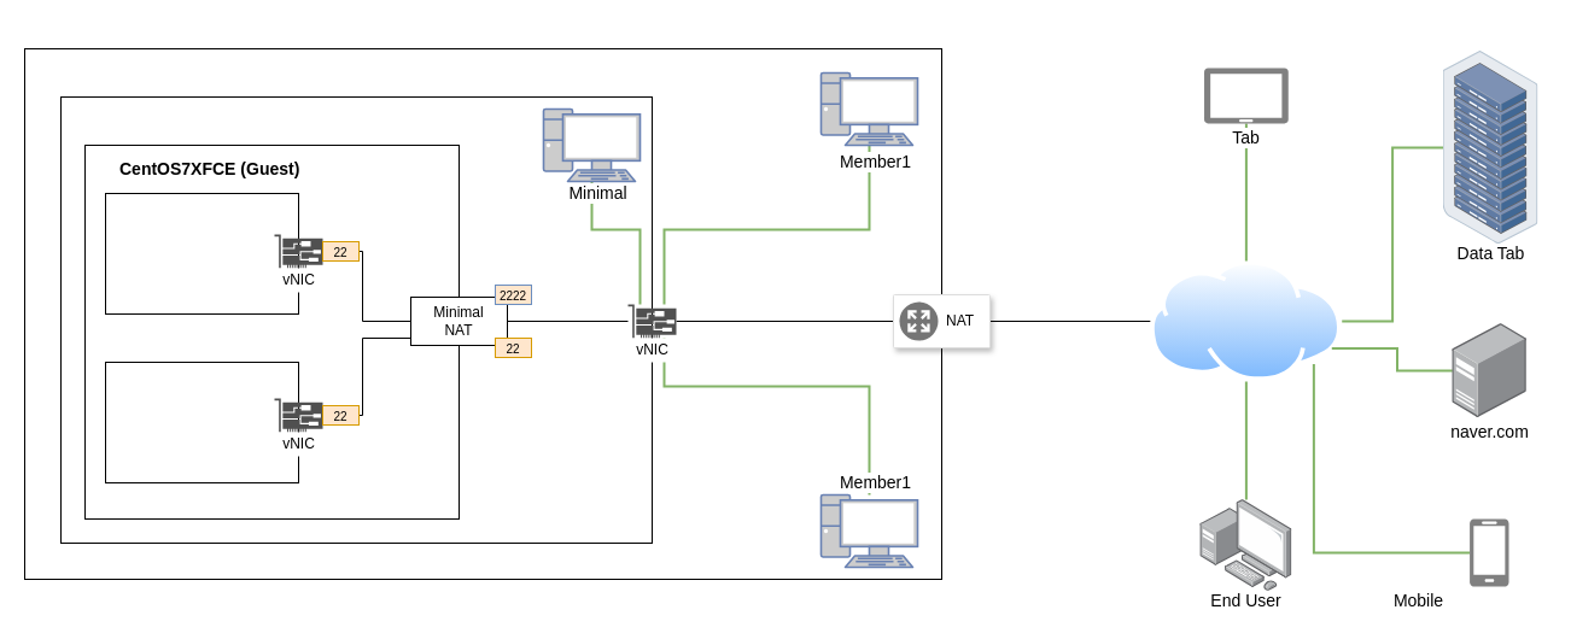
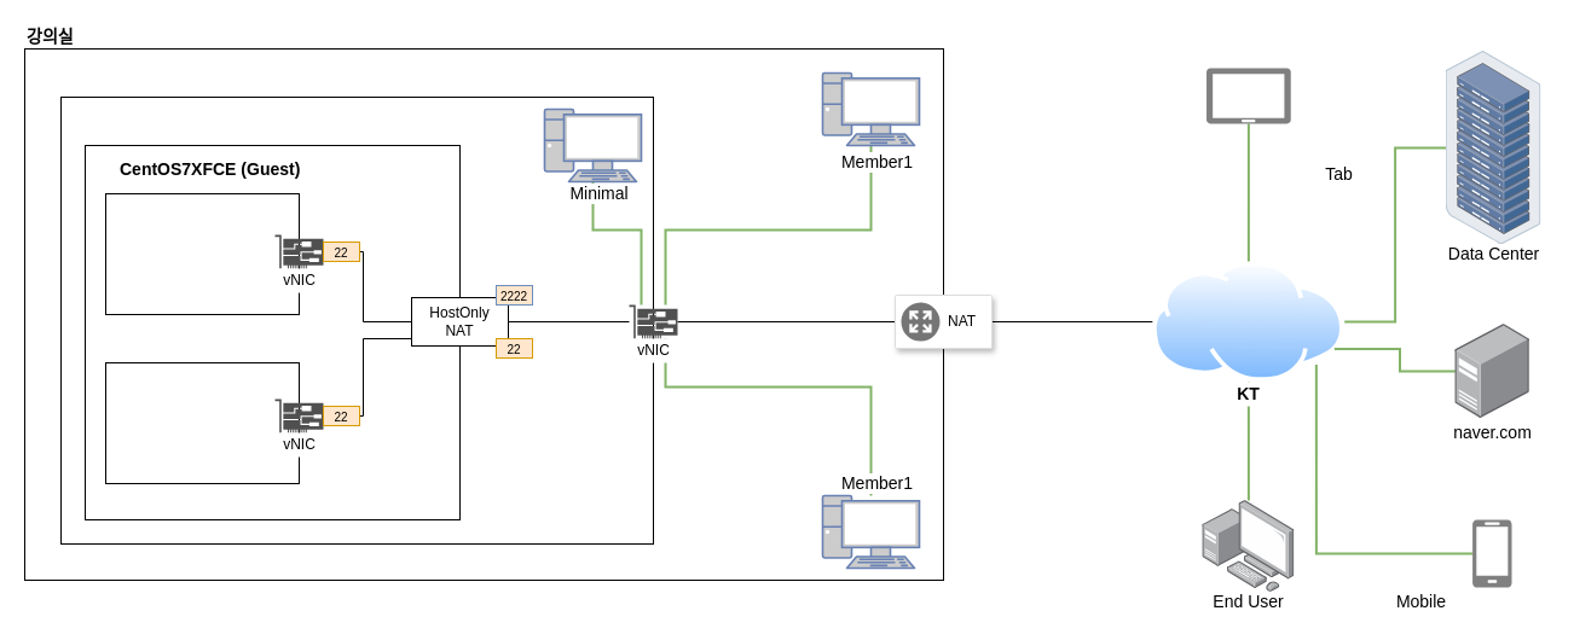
  <mxCell id="0" />
  <mxCell id="1" parent="0" />
  <mxCell id="2" value="" style="rounded=0;whiteSpace=wrap;html=1;fillColor=none;" parent="1" vertex="1"><mxGeometry x="20" y="40" width="760" height="440" as="geometry" /></mxCell>
  <mxCell id="3" value="" style="rounded=0;whiteSpace=wrap;html=1;fillColor=none;" parent="1" vertex="1"><mxGeometry x="50" y="80" width="490" height="370" as="geometry" /></mxCell>
+ <mxCell id="4" value="&lt;b&gt;&lt;font style=&quot;font-size: 14px&quot;&gt;강의실&lt;/font&gt;&lt;/b&gt;" style="text;html=1;resizable=0;autosize=1;align=left;verticalAlign=middle;points=[];fillColor=none;strokeColor=none;rounded=0;" parent="1" vertex="1"><mxGeometry x="20" y="20" width="60" height="20" as="geometry" /></mxCell>
  <mxCell id="5" value="" style="rounded=0;whiteSpace=wrap;html=1;fillColor=none;" vertex="1" parent="1"><mxGeometry x="70" y="120" width="310" height="310" as="geometry" /></mxCell>
  <mxCell id="6" value="" style="rounded=0;whiteSpace=wrap;html=1;fillColor=none;" vertex="1" parent="1"><mxGeometry x="87" y="160" width="160" height="100" as="geometry" /></mxCell>
  <mxCell id="7" value="" style="rounded=0;whiteSpace=wrap;html=1;fillColor=none;" vertex="1" parent="1"><mxGeometry x="87" y="300" width="160" height="100" as="geometry" /></mxCell>
  <mxCell id="8" value="&lt;font style=&quot;font-size: 14px&quot;&gt;CentOS7XFCE (Guest)&lt;/font&gt;" style="text;html=1;resizable=0;autosize=1;align=left;verticalAlign=middle;points=[];fillColor=none;strokeColor=none;rounded=0;fontStyle=1" vertex="1" parent="1"><mxGeometry x="97" y="130" width="160" height="20" as="geometry" /></mxCell>
  <mxCell id="9" value="" style="sketch=0;pointerEvents=1;shadow=0;dashed=0;html=1;strokeColor=none;fillColor=#505050;labelPosition=center;verticalLabelPosition=bottom;verticalAlign=top;outlineConnect=0;align=center;shape=mxgraph.office.devices.nic;" vertex="1" parent="1"><mxGeometry x="227" y="194" width="40" height="28" as="geometry" /></mxCell>
  <mxCell id="10" value="vNIC" style="text;html=1;resizable=0;autosize=1;align=center;verticalAlign=middle;points=[];fillColor=default;strokeColor=none;rounded=0;" vertex="1" parent="1"><mxGeometry x="227" y="222" width="40" height="20" as="geometry" /></mxCell>
  <mxCell id="11" style="edgeStyle=orthogonalEdgeStyle;rounded=0;orthogonalLoop=1;jettySize=auto;html=1;fontSize=14;endArrow=none;endFill=0;" edge="1" parent="1" source="13" target="19"><mxGeometry relative="1" as="geometry" /></mxCell>
  <mxCell id="12" style="edgeStyle=orthogonalEdgeStyle;rounded=0;orthogonalLoop=1;jettySize=auto;html=1;fontSize=14;endArrow=none;endFill=0;" edge="1" parent="1" source="13" target="22"><mxGeometry relative="1" as="geometry" /></mxCell>
  <mxCell id="13" value="" style="strokeColor=#dddddd;shadow=1;strokeWidth=1;rounded=1;absoluteArcSize=1;arcSize=2;fillColor=default;" vertex="1" parent="1"><mxGeometry x="740" y="244" width="80" height="44" as="geometry" /></mxCell>
  <mxCell id="14" value="NAT" style="sketch=0;dashed=0;connectable=0;html=1;fillColor=#757575;strokeColor=none;shape=mxgraph.gcp2.nat;part=1;labelPosition=right;verticalLabelPosition=middle;align=left;verticalAlign=middle;spacingLeft=5;fontSize=12;" vertex="1" parent="13"><mxGeometry y="0.5" width="32" height="32" relative="1" as="geometry"><mxPoint x="5" y="-16" as="offset" /></mxGeometry></mxCell>
  <mxCell id="15" style="edgeStyle=orthogonalEdgeStyle;rounded=0;orthogonalLoop=1;jettySize=auto;html=1;fontSize=14;endArrow=none;endFill=0;" edge="1" parent="1" source="16" target="21"><mxGeometry relative="1" as="geometry"><Array as="points"><mxPoint x="300" y="344" /><mxPoint x="300" y="280" /></Array></mxGeometry></mxCell>
  <mxCell id="16" value="" style="sketch=0;pointerEvents=1;shadow=0;dashed=0;html=1;strokeColor=none;fillColor=#505050;labelPosition=center;verticalLabelPosition=bottom;verticalAlign=top;outlineConnect=0;align=center;shape=mxgraph.office.devices.nic;" vertex="1" parent="1"><mxGeometry x="227" y="330" width="40" height="28" as="geometry" /></mxCell>
  <mxCell id="17" value="vNIC" style="text;html=1;resizable=0;autosize=1;align=center;verticalAlign=middle;points=[];fillColor=default;strokeColor=none;rounded=0;" vertex="1" parent="1"><mxGeometry x="227" y="358" width="40" height="20" as="geometry" /></mxCell>
  <mxCell id="18" style="edgeStyle=orthogonalEdgeStyle;rounded=0;orthogonalLoop=1;jettySize=auto;html=1;fontSize=14;endArrow=none;endFill=0;" edge="1" parent="1" source="19" target="21"><mxGeometry relative="1" as="geometry" /></mxCell>
  <mxCell id="19" value="" style="sketch=0;pointerEvents=1;shadow=0;dashed=0;html=1;strokeColor=none;fillColor=#505050;labelPosition=center;verticalLabelPosition=bottom;verticalAlign=top;outlineConnect=0;align=center;shape=mxgraph.office.devices.nic;" vertex="1" parent="1"><mxGeometry x="520" y="252" width="40" height="28" as="geometry" /></mxCell>
  <mxCell id="20" style="edgeStyle=orthogonalEdgeStyle;rounded=0;orthogonalLoop=1;jettySize=auto;html=1;fontSize=14;endArrow=none;endFill=0;" edge="1" parent="1" source="21" target="9"><mxGeometry relative="1" as="geometry"><Array as="points"><mxPoint x="300" y="266" /><mxPoint x="300" y="208" /></Array></mxGeometry></mxCell>
- <mxCell id="21" value="Minimal&lt;br&gt;NAT" style="rounded=0;whiteSpace=wrap;html=1;fillColor=default;" vertex="1" parent="1"><mxGeometry x="340" y="246" width="80" height="40" as="geometry" /></mxCell>
+ <mxCell id="21" value="HostOnly&lt;br&gt;NAT" style="rounded=0;whiteSpace=wrap;html=1;fillColor=default;" vertex="1" parent="1"><mxGeometry x="340" y="246" width="80" height="40" as="geometry" /></mxCell>
  <mxCell id="22" value="" style="aspect=fixed;perimeter=ellipsePerimeter;html=1;align=center;shadow=0;dashed=0;spacingTop=3;image;image=img/lib/active_directory/internet_cloud.svg;fillColor=default;" vertex="1" parent="1"><mxGeometry x="953" y="216" width="158.73" height="100" as="geometry" /></mxCell>
  <mxCell id="23" style="edgeStyle=orthogonalEdgeStyle;rounded=0;orthogonalLoop=1;jettySize=auto;html=1;fontSize=14;endArrow=none;endFill=0;fillColor=#d5e8d4;strokeColor=#82b366;strokeWidth=2;" edge="1" parent="1" source="24" target="22"><mxGeometry relative="1" as="geometry" /></mxCell>
  <mxCell id="24" value="" style="points=[];aspect=fixed;html=1;align=center;shadow=0;dashed=0;image;image=img/lib/allied_telesis/computer_and_terminals/Personal_Computer_with_Server.svg;labelBackgroundColor=#ffffff;fontSize=14;fillColor=default;" vertex="1" parent="1"><mxGeometry x="994.37" y="414" width="76" height="76" as="geometry" /></mxCell>
  <mxCell id="25" style="edgeStyle=orthogonalEdgeStyle;rounded=0;orthogonalLoop=1;jettySize=auto;html=1;entryX=1;entryY=0.75;entryDx=0;entryDy=0;fontSize=14;endArrow=none;endFill=0;fillColor=#d5e8d4;strokeColor=#82b366;strokeWidth=2;" edge="1" parent="1" source="26" target="22"><mxGeometry relative="1" as="geometry" /></mxCell>
  <mxCell id="26" value="" style="points=[];aspect=fixed;html=1;align=center;shadow=0;dashed=0;image;image=img/lib/allied_telesis/computer_and_terminals/Server_Desktop.svg;labelBackgroundColor=#ffffff;fontSize=14;fillColor=default;" vertex="1" parent="1"><mxGeometry x="1203.33" y="268" width="61.53" height="78" as="geometry" /></mxCell>
  <mxCell id="27" style="edgeStyle=orthogonalEdgeStyle;rounded=0;orthogonalLoop=1;jettySize=auto;html=1;entryX=1;entryY=0.5;entryDx=0;entryDy=0;fontSize=14;endArrow=none;endFill=0;fillColor=#d5e8d4;strokeColor=#82b366;strokeWidth=2;" edge="1" parent="1" source="28" target="22"><mxGeometry relative="1" as="geometry" /></mxCell>
  <mxCell id="28" value="" style="points=[];aspect=fixed;html=1;align=center;shadow=0;dashed=0;image;image=img/lib/allied_telesis/storage/Datacenter_Server_Rack.svg;labelBackgroundColor=#ffffff;fontSize=14;fillColor=default;" vertex="1" parent="1"><mxGeometry x="1195.53" y="42" width="78.93" height="160" as="geometry" /></mxCell>
- <mxCell id="29" value="Data Tab" style="text;html=1;resizable=0;autosize=1;align=center;verticalAlign=middle;points=[];fillColor=none;strokeColor=none;rounded=0;labelBackgroundColor=#ffffff;fontSize=14;" vertex="1" parent="1"><mxGeometry x="1190" y="200" width="90" height="20" as="geometry" /></mxCell>
+ <mxCell id="29" value="Data Center" style="text;html=1;resizable=0;autosize=1;align=center;verticalAlign=middle;points=[];fillColor=none;strokeColor=none;rounded=0;labelBackgroundColor=#ffffff;fontSize=14;" vertex="1" parent="1"><mxGeometry x="1190" y="200" width="90" height="20" as="geometry" /></mxCell>
  <mxCell id="30" value="naver.com" style="text;html=1;resizable=0;autosize=1;align=center;verticalAlign=middle;points=[];fillColor=none;strokeColor=none;rounded=0;labelBackgroundColor=#ffffff;fontSize=14;" vertex="1" parent="1"><mxGeometry x="1194.09" y="348" width="80" height="20" as="geometry" /></mxCell>
  <mxCell id="31" value="End User" style="text;html=1;resizable=0;autosize=1;align=center;verticalAlign=middle;points=[];fillColor=none;strokeColor=none;rounded=0;labelBackgroundColor=#ffffff;fontSize=14;" vertex="1" parent="1"><mxGeometry x="997.36" y="488" width="70" height="20" as="geometry" /></mxCell>
  <mxCell id="32" style="edgeStyle=orthogonalEdgeStyle;rounded=0;orthogonalLoop=1;jettySize=auto;html=1;fontSize=14;endArrow=none;endFill=0;fillColor=#d5e8d4;strokeColor=#82b366;strokeWidth=2;" edge="1" parent="1" source="33" target="22"><mxGeometry relative="1" as="geometry" /></mxCell>
  <mxCell id="33" value="" style="verticalLabelPosition=bottom;html=1;verticalAlign=top;align=center;strokeColor=none;fillColor=#808080;shape=mxgraph.azure.tablet;pointerEvents=1;labelBackgroundColor=#ffffff;fontSize=14;" vertex="1" parent="1"><mxGeometry x="997.37" y="56" width="70" height="46" as="geometry" /></mxCell>
  <mxCell id="34" style="edgeStyle=orthogonalEdgeStyle;rounded=0;orthogonalLoop=1;jettySize=auto;html=1;entryX=1;entryY=1;entryDx=0;entryDy=0;fontSize=14;endArrow=none;endFill=0;fillColor=#d5e8d4;strokeColor=#82b366;strokeWidth=2;" edge="1" parent="1" source="35" target="22"><mxGeometry relative="1" as="geometry" /></mxCell>
  <mxCell id="35" value="" style="verticalLabelPosition=bottom;html=1;verticalAlign=top;align=center;strokeColor=none;fillColor=#808080;shape=mxgraph.azure.mobile;pointerEvents=1;labelBackgroundColor=#ffffff;fontSize=14;" vertex="1" parent="1"><mxGeometry x="1217.5" y="430" width="32.5" height="56" as="geometry" /></mxCell>
- <mxCell id="36" value="Tab" style="text;html=1;resizable=0;autosize=1;align=center;verticalAlign=middle;points=[];fillColor=none;strokeColor=none;rounded=0;labelBackgroundColor=#ffffff;fontSize=14;" vertex="1" parent="1"><mxGeometry x="1012.36" y="104" width="40" height="20" as="geometry" /></mxCell>
+ <mxCell id="36" value="Tab" style="text;html=1;resizable=0;autosize=1;align=center;verticalAlign=middle;points=[];fillColor=none;strokeColor=none;rounded=0;labelBackgroundColor=#ffffff;fontSize=14;" vertex="1" parent="1"><mxGeometry x="1087.36" y="134" width="40" height="20" as="geometry" /></mxCell>
  <mxCell id="37" value="Mobile" style="text;html=1;resizable=0;autosize=1;align=center;verticalAlign=middle;points=[];fillColor=none;strokeColor=none;rounded=0;labelBackgroundColor=#ffffff;fontSize=14;" vertex="1" parent="1"><mxGeometry x="1145" y="488" width="60" height="20" as="geometry" /></mxCell>
  <mxCell id="38" style="edgeStyle=orthogonalEdgeStyle;rounded=0;orthogonalLoop=1;jettySize=auto;html=1;fontSize=14;endArrow=none;endFill=0;fillColor=#d5e8d4;strokeColor=#82b366;exitX=0.5;exitY=1;exitDx=0;exitDy=0;exitPerimeter=0;strokeWidth=2;" edge="1" parent="1" source="39" target="19"><mxGeometry relative="1" as="geometry"><Array as="points"><mxPoint x="720" y="190" /><mxPoint x="550" y="190" /></Array></mxGeometry></mxCell>
  <mxCell id="39" value="" style="fontColor=#0066CC;verticalAlign=top;verticalLabelPosition=bottom;labelPosition=center;align=center;html=1;outlineConnect=0;fillColor=#CCCCCC;strokeColor=#6881B3;gradientColor=none;gradientDirection=north;strokeWidth=2;shape=mxgraph.networks.pc;labelBackgroundColor=#ffffff;fontSize=14;" vertex="1" parent="1"><mxGeometry x="680" y="60" width="80" height="60" as="geometry" /></mxCell>
  <mxCell id="40" style="edgeStyle=orthogonalEdgeStyle;rounded=0;orthogonalLoop=1;jettySize=auto;html=1;fontSize=14;endArrow=none;endFill=0;fillColor=#d5e8d4;strokeColor=#82b366;strokeWidth=2;" edge="1" parent="1" source="41" target="19"><mxGeometry relative="1" as="geometry"><Array as="points"><mxPoint x="490" y="190" /><mxPoint x="530" y="190" /></Array></mxGeometry></mxCell>
  <mxCell id="41" value="" style="fontColor=#0066CC;verticalAlign=top;verticalLabelPosition=bottom;labelPosition=center;align=center;html=1;outlineConnect=0;fillColor=#CCCCCC;strokeColor=#6881B3;gradientColor=none;gradientDirection=north;strokeWidth=2;shape=mxgraph.networks.pc;labelBackgroundColor=#ffffff;fontSize=14;" vertex="1" parent="1"><mxGeometry x="450" y="90" width="80" height="60" as="geometry" /></mxCell>
  <mxCell id="42" style="edgeStyle=orthogonalEdgeStyle;rounded=0;orthogonalLoop=1;jettySize=auto;html=1;fontSize=14;endArrow=none;endFill=0;fillColor=#d5e8d4;strokeColor=#82b366;strokeWidth=2;" edge="1" parent="1" source="43" target="19"><mxGeometry relative="1" as="geometry"><Array as="points"><mxPoint x="720" y="320" /><mxPoint x="550" y="320" /></Array></mxGeometry></mxCell>
  <mxCell id="43" value="" style="fontColor=#0066CC;verticalAlign=top;verticalLabelPosition=bottom;labelPosition=center;align=center;html=1;outlineConnect=0;fillColor=#CCCCCC;strokeColor=#6881B3;gradientColor=none;gradientDirection=north;strokeWidth=2;shape=mxgraph.networks.pc;labelBackgroundColor=#ffffff;fontSize=14;" vertex="1" parent="1"><mxGeometry x="680" y="410" width="80" height="60" as="geometry" /></mxCell>
  <mxCell id="44" value="Member1" style="text;html=1;resizable=0;autosize=1;align=center;verticalAlign=middle;points=[];fillColor=none;strokeColor=none;rounded=0;labelBackgroundColor=#ffffff;fontSize=14;" vertex="1" parent="1"><mxGeometry x="690" y="124" width="70" height="20" as="geometry" /></mxCell>
  <mxCell id="45" value="Member1" style="text;html=1;resizable=0;autosize=1;align=center;verticalAlign=middle;points=[];fillColor=none;strokeColor=none;rounded=0;labelBackgroundColor=#ffffff;fontSize=14;" vertex="1" parent="1"><mxGeometry x="690" y="390" width="70" height="20" as="geometry" /></mxCell>
  <mxCell id="46" value="Minimal" style="text;html=1;resizable=0;autosize=1;align=center;verticalAlign=middle;points=[];fillColor=none;strokeColor=none;rounded=0;labelBackgroundColor=#ffffff;fontSize=14;" vertex="1" parent="1"><mxGeometry x="460" y="150" width="70" height="20" as="geometry" /></mxCell>
  <mxCell id="47" value="&lt;font style=&quot;font-size: 10px&quot;&gt;2222&lt;/font&gt;" style="rounded=0;whiteSpace=wrap;html=1;labelBackgroundColor=none;fontSize=14;fillColor=#ffe6cc;strokeColor=#6c8ebf;" vertex="1" parent="1"><mxGeometry x="410" y="236" width="30" height="16" as="geometry" /></mxCell>
  <mxCell id="48" value="&lt;font style=&quot;font-size: 10px&quot;&gt;22&lt;/font&gt;" style="rounded=0;whiteSpace=wrap;html=1;labelBackgroundColor=none;fontSize=14;fillColor=#ffe6cc;strokeColor=#d79b00;" vertex="1" parent="1"><mxGeometry x="410" y="280" width="30" height="16" as="geometry" /></mxCell>
  <mxCell id="49" value="&lt;font style=&quot;font-size: 10px&quot;&gt;22&lt;/font&gt;" style="rounded=0;whiteSpace=wrap;html=1;labelBackgroundColor=none;fontSize=14;fillColor=#ffe6cc;strokeColor=#d79b00;" vertex="1" parent="1"><mxGeometry x="267" y="336" width="30" height="16" as="geometry" /></mxCell>
  <mxCell id="50" value="&lt;font style=&quot;font-size: 10px&quot;&gt;22&lt;/font&gt;" style="rounded=0;whiteSpace=wrap;html=1;labelBackgroundColor=none;fontSize=14;fillColor=#ffe6cc;strokeColor=#d79b00;" vertex="1" parent="1"><mxGeometry x="267" y="200" width="30" height="16" as="geometry" /></mxCell>
  <mxCell id="51" value="vNIC" style="text;html=1;resizable=0;autosize=1;align=center;verticalAlign=middle;points=[];fillColor=default;strokeColor=none;rounded=0;" vertex="1" parent="1"><mxGeometry x="520" y="280" width="40" height="20" as="geometry" /></mxCell>
+ <mxCell id="52" value="&lt;font style=&quot;font-size: 14px&quot;&gt;&lt;b&gt;KT&lt;/b&gt;&lt;/font&gt;" style="text;html=1;resizable=0;autosize=1;align=center;verticalAlign=middle;points=[];fillColor=default;strokeColor=none;rounded=0;" vertex="1" parent="1"><mxGeometry x="1017.37" y="316" width="30" height="20" as="geometry" /></mxCell>
